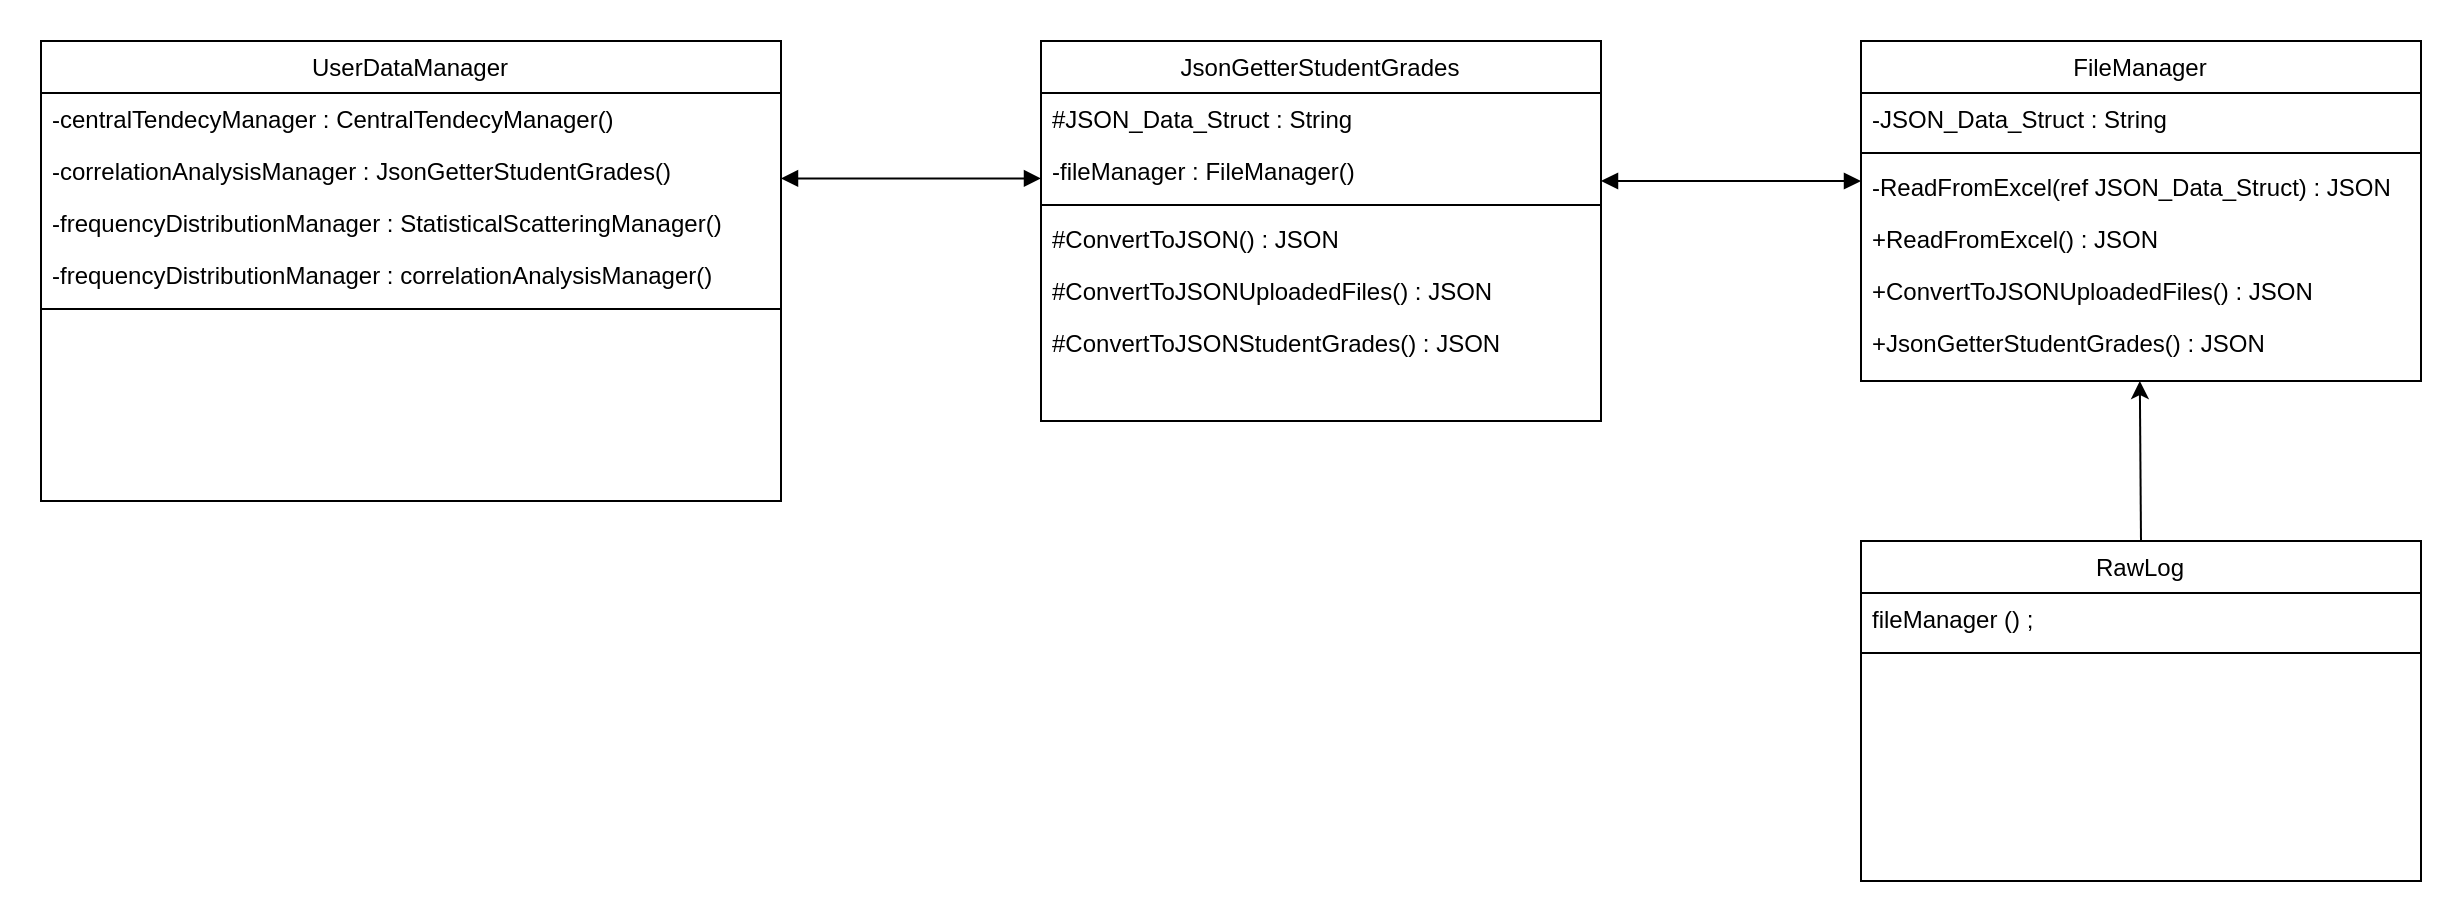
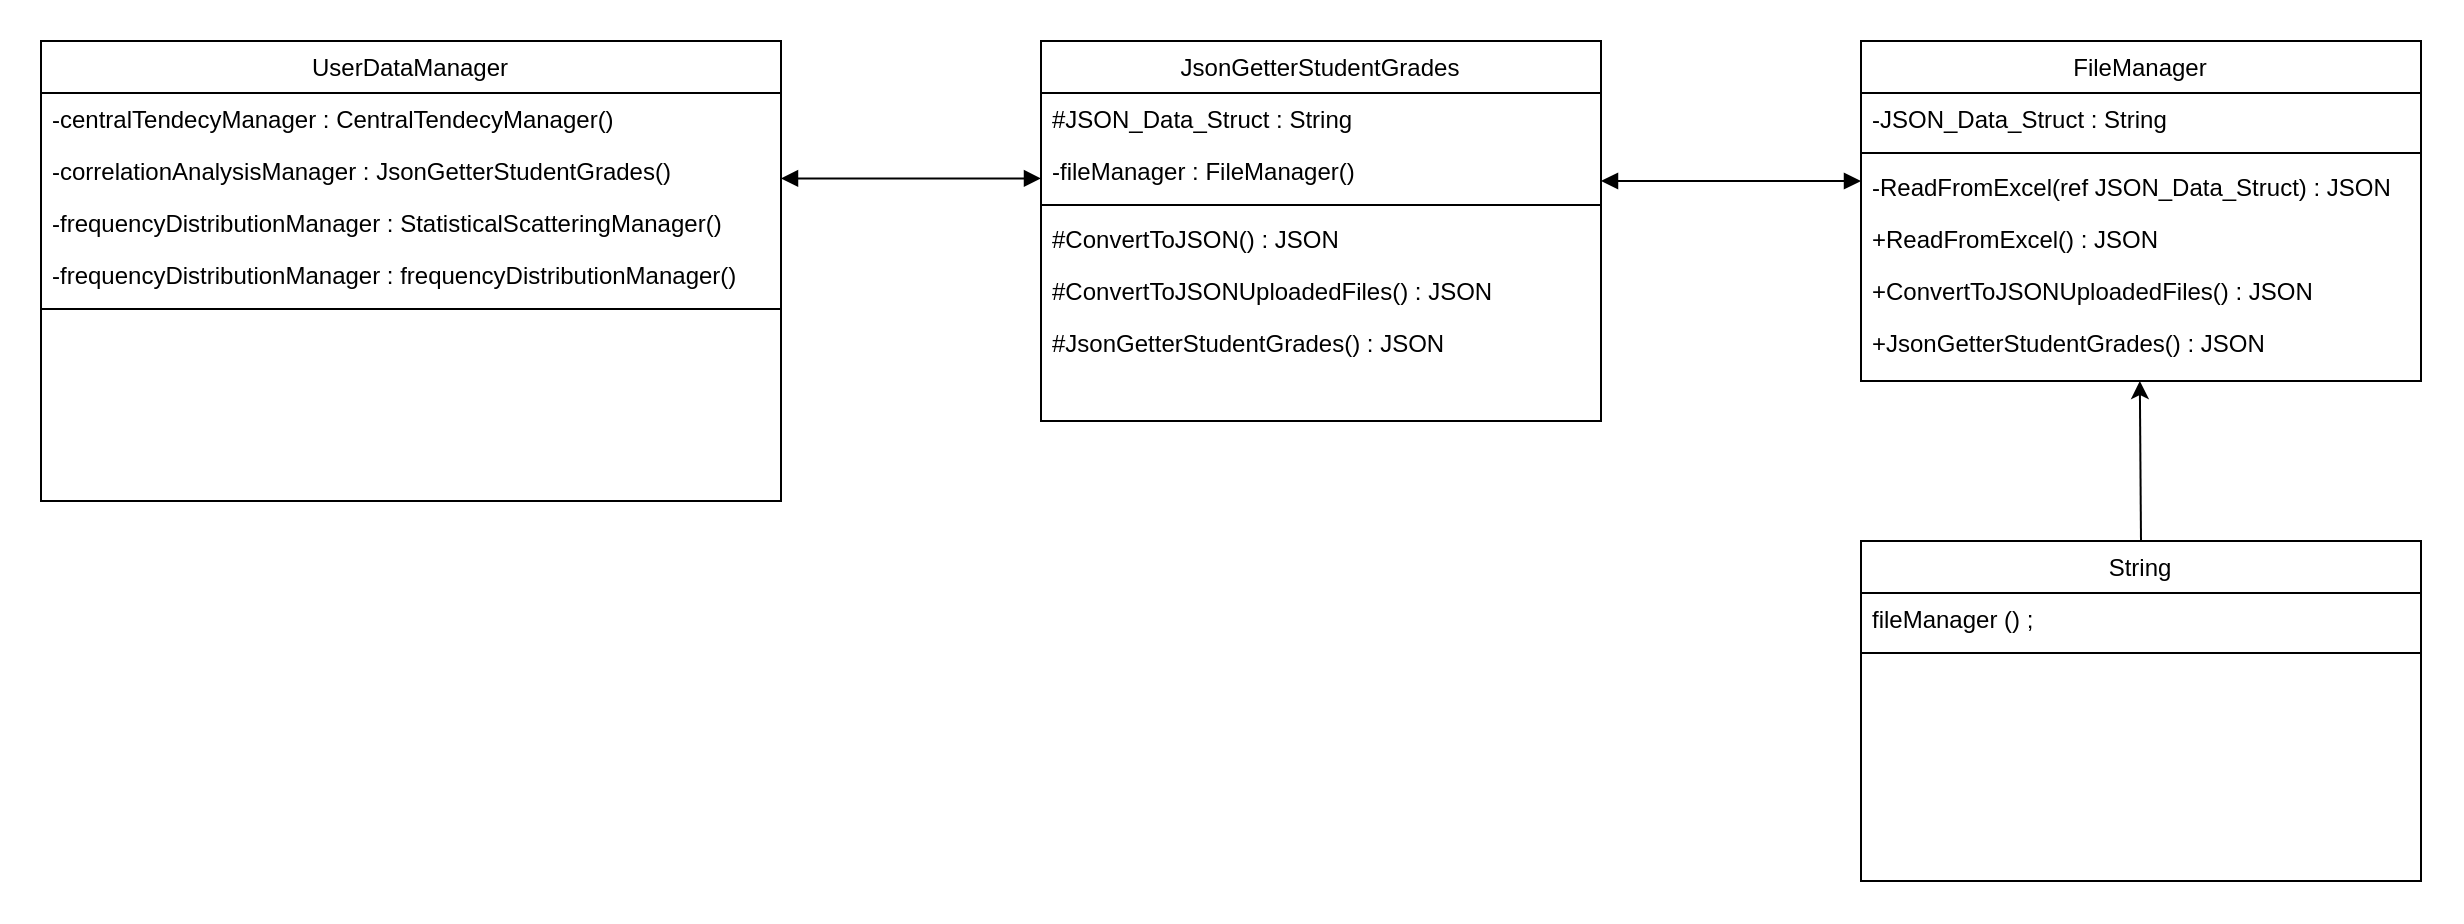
  <mxCell id="0" />
  <mxCell id="1" parent="0" />
  <mxCell id="2" value="JsonGetterStudentGrades" style="swimlane;fontStyle=0;align=center;verticalAlign=top;childLayout=stackLayout;horizontal=1;startSize=26;horizontalStack=0;resizeParent=1;resizeLast=0;collapsible=1;marginBottom=0;rounded=0;shadow=0;strokeWidth=1;" parent="1" vertex="1"><mxGeometry x="520" y="20" width="280" height="190" as="geometry"><mxRectangle x="230" y="140" width="160" height="26" as="alternateBounds" /></mxGeometry></mxCell>
  <mxCell id="3" value="#JSON_Data_Struct : String" style="text;align=left;verticalAlign=top;spacingLeft=4;spacingRight=4;overflow=hidden;rotatable=0;points=[[0,0.5],[1,0.5]];portConstraint=eastwest;" parent="2" vertex="1"><mxGeometry y="26" width="280" height="26" as="geometry" /></mxCell>
  <mxCell id="4" value="-fileManager : FileManager()" style="text;align=left;verticalAlign=top;spacingLeft=4;spacingRight=4;overflow=hidden;rotatable=0;points=[[0,0.5],[1,0.5]];portConstraint=eastwest;" parent="2" vertex="1"><mxGeometry y="52" width="280" height="26" as="geometry" /></mxCell>
  <mxCell id="5" value="" style="line;html=1;strokeWidth=1;align=left;verticalAlign=middle;spacingTop=-1;spacingLeft=3;spacingRight=3;rotatable=0;labelPosition=right;points=[];portConstraint=eastwest;" parent="2" vertex="1"><mxGeometry y="78" width="280" height="8" as="geometry" /></mxCell>
  <mxCell id="6" value="#ConvertToJSON() : JSON" style="text;align=left;verticalAlign=top;spacingLeft=4;spacingRight=4;overflow=hidden;rotatable=0;points=[[0,0.5],[1,0.5]];portConstraint=eastwest;" parent="2" vertex="1"><mxGeometry y="86" width="280" height="26" as="geometry" /></mxCell>
  <mxCell id="7" value="#ConvertToJSONUploadedFiles() : JSON" style="text;align=left;verticalAlign=top;spacingLeft=4;spacingRight=4;overflow=hidden;rotatable=0;points=[[0,0.5],[1,0.5]];portConstraint=eastwest;" parent="2" vertex="1"><mxGeometry y="112" width="280" height="26" as="geometry" /></mxCell>
- <mxCell id="8" value="#ConvertToJSONStudentGrades() : JSON" style="text;align=left;verticalAlign=top;spacingLeft=4;spacingRight=4;overflow=hidden;rotatable=0;points=[[0,0.5],[1,0.5]];portConstraint=eastwest;" parent="2" vertex="1"><mxGeometry y="138" width="280" height="26" as="geometry" /></mxCell>
+ <mxCell id="8" value="#JsonGetterStudentGrades() : JSON" style="text;align=left;verticalAlign=top;spacingLeft=4;spacingRight=4;overflow=hidden;rotatable=0;points=[[0,0.5],[1,0.5]];portConstraint=eastwest;" parent="2" vertex="1"><mxGeometry y="138" width="280" height="26" as="geometry" /></mxCell>
  <mxCell id="9" value="FileManager" style="swimlane;fontStyle=0;align=center;verticalAlign=top;childLayout=stackLayout;horizontal=1;startSize=26;horizontalStack=0;resizeParent=1;resizeLast=0;collapsible=1;marginBottom=0;rounded=0;shadow=0;strokeWidth=1;" parent="1" vertex="1"><mxGeometry x="930" y="20" width="280" height="170" as="geometry"><mxRectangle x="340" y="380" width="170" height="26" as="alternateBounds" /></mxGeometry></mxCell>
  <mxCell id="10" value="-JSON_Data_Struct : String" style="text;align=left;verticalAlign=top;spacingLeft=4;spacingRight=4;overflow=hidden;rotatable=0;points=[[0,0.5],[1,0.5]];portConstraint=eastwest;" parent="9" vertex="1"><mxGeometry y="26" width="280" height="26" as="geometry" /></mxCell>
  <mxCell id="11" value="" style="line;html=1;strokeWidth=1;align=left;verticalAlign=middle;spacingTop=-1;spacingLeft=3;spacingRight=3;rotatable=0;labelPosition=right;points=[];portConstraint=eastwest;" parent="9" vertex="1"><mxGeometry y="52" width="280" height="8" as="geometry" /></mxCell>
  <mxCell id="12" value="-ReadFromExcel(ref JSON_Data_Struct) : JSON" style="text;align=left;verticalAlign=top;spacingLeft=4;spacingRight=4;overflow=hidden;rotatable=0;points=[[0,0.5],[1,0.5]];portConstraint=eastwest;" parent="9" vertex="1"><mxGeometry y="60" width="280" height="26" as="geometry" /></mxCell>
  <mxCell id="13" value="+ReadFromExcel() : JSON" style="text;align=left;verticalAlign=top;spacingLeft=4;spacingRight=4;overflow=hidden;rotatable=0;points=[[0,0.5],[1,0.5]];portConstraint=eastwest;" parent="9" vertex="1"><mxGeometry y="86" width="280" height="26" as="geometry" /></mxCell>
  <mxCell id="14" value="+ConvertToJSONUploadedFiles() : JSON" style="text;align=left;verticalAlign=top;spacingLeft=4;spacingRight=4;overflow=hidden;rotatable=0;points=[[0,0.5],[1,0.5]];portConstraint=eastwest;" parent="9" vertex="1"><mxGeometry y="112" width="280" height="26" as="geometry" /></mxCell>
  <mxCell id="15" value="+JsonGetterStudentGrades() : JSON" style="text;align=left;verticalAlign=top;spacingLeft=4;spacingRight=4;overflow=hidden;rotatable=0;points=[[0,0.5],[1,0.5]];portConstraint=eastwest;" parent="9" vertex="1"><mxGeometry y="138" width="280" height="26" as="geometry" /></mxCell>
  <mxCell id="16" value="" style="endArrow=block;startArrow=block;endFill=1;startFill=1;html=1;rounded=0;" parent="1" edge="1"><mxGeometry width="160" relative="1" as="geometry"><mxPoint x="800" y="90" as="sourcePoint" /><mxPoint x="930" y="90" as="targetPoint" /></mxGeometry></mxCell>
  <mxCell id="17" value="UserDataManager" style="swimlane;fontStyle=0;align=center;verticalAlign=top;childLayout=stackLayout;horizontal=1;startSize=26;horizontalStack=0;resizeParent=1;resizeLast=0;collapsible=1;marginBottom=0;rounded=0;shadow=0;strokeWidth=1;" parent="1" vertex="1"><mxGeometry x="20" y="20" width="370" height="230" as="geometry"><mxRectangle x="230" y="140" width="160" height="26" as="alternateBounds" /></mxGeometry></mxCell>
  <mxCell id="18" value="-centralTendecyManager : CentralTendecyManager()" style="text;align=left;verticalAlign=top;spacingLeft=4;spacingRight=4;overflow=hidden;rotatable=0;points=[[0,0.5],[1,0.5]];portConstraint=eastwest;" parent="17" vertex="1"><mxGeometry y="26" width="370" height="26" as="geometry" /></mxCell>
  <mxCell id="19" value="-correlationAnalysisManager : JsonGetterStudentGrades()" style="text;align=left;verticalAlign=top;spacingLeft=4;spacingRight=4;overflow=hidden;rotatable=0;points=[[0,0.5],[1,0.5]];portConstraint=eastwest;" parent="17" vertex="1"><mxGeometry y="52" width="370" height="26" as="geometry" /></mxCell>
  <mxCell id="20" value="-frequencyDistributionManager : StatisticalScatteringManager()" style="text;align=left;verticalAlign=top;spacingLeft=4;spacingRight=4;overflow=hidden;rotatable=0;points=[[0,0.5],[1,0.5]];portConstraint=eastwest;" parent="17" vertex="1"><mxGeometry y="78" width="370" height="26" as="geometry" /></mxCell>
- <mxCell id="21" value="-frequencyDistributionManager : correlationAnalysisManager()" style="text;align=left;verticalAlign=top;spacingLeft=4;spacingRight=4;overflow=hidden;rotatable=0;points=[[0,0.5],[1,0.5]];portConstraint=eastwest;" parent="17" vertex="1"><mxGeometry y="104" width="370" height="26" as="geometry" /></mxCell>
+ <mxCell id="21" value="-frequencyDistributionManager : frequencyDistributionManager()" style="text;align=left;verticalAlign=top;spacingLeft=4;spacingRight=4;overflow=hidden;rotatable=0;points=[[0,0.5],[1,0.5]];portConstraint=eastwest;" parent="17" vertex="1"><mxGeometry y="104" width="370" height="26" as="geometry" /></mxCell>
  <mxCell id="22" value="" style="line;html=1;strokeWidth=1;align=left;verticalAlign=middle;spacingTop=-1;spacingLeft=3;spacingRight=3;rotatable=0;labelPosition=right;points=[];portConstraint=eastwest;" parent="17" vertex="1"><mxGeometry y="130" width="370" height="8" as="geometry" /></mxCell>
  <mxCell id="23" value="" style="endArrow=block;startArrow=block;endFill=1;startFill=1;html=1;rounded=0;" parent="1" edge="1"><mxGeometry width="160" relative="1" as="geometry"><mxPoint x="390" y="88.71" as="sourcePoint" /><mxPoint x="520" y="88.71" as="targetPoint" /></mxGeometry></mxCell>
  <mxCell id="24" value="" style="endArrow=classic;html=1;rounded=0;exitX=0.5;exitY=0;exitDx=0;exitDy=0;" parent="1" edge="1" source="25"><mxGeometry width="50" height="50" relative="1" as="geometry"><mxPoint x="1070" y="260" as="sourcePoint" /><mxPoint x="1069.41" y="190" as="targetPoint" /></mxGeometry></mxCell>
- <mxCell id="25" value="RawLog" style="swimlane;fontStyle=0;align=center;verticalAlign=top;childLayout=stackLayout;horizontal=1;startSize=26;horizontalStack=0;resizeParent=1;resizeLast=0;collapsible=1;marginBottom=0;rounded=0;shadow=0;strokeWidth=1;" parent="1" vertex="1"><mxGeometry x="930" y="270" width="280" height="170" as="geometry"><mxRectangle x="340" y="380" width="170" height="26" as="alternateBounds" /></mxGeometry></mxCell>
+ <mxCell id="25" value="String" style="swimlane;fontStyle=0;align=center;verticalAlign=top;childLayout=stackLayout;horizontal=1;startSize=26;horizontalStack=0;resizeParent=1;resizeLast=0;collapsible=1;marginBottom=0;rounded=0;shadow=0;strokeWidth=1;" parent="1" vertex="1"><mxGeometry x="930" y="270" width="280" height="170" as="geometry"><mxRectangle x="340" y="380" width="170" height="26" as="alternateBounds" /></mxGeometry></mxCell>
  <mxCell id="26" value="fileManager () ;" style="text;align=left;verticalAlign=top;spacingLeft=4;spacingRight=4;overflow=hidden;rotatable=0;points=[[0,0.5],[1,0.5]];portConstraint=eastwest;" parent="25" vertex="1"><mxGeometry y="26" width="280" height="26" as="geometry" /></mxCell>
  <mxCell id="27" value="" style="line;html=1;strokeWidth=1;align=left;verticalAlign=middle;spacingTop=-1;spacingLeft=3;spacingRight=3;rotatable=0;labelPosition=right;points=[];portConstraint=eastwest;" parent="25" vertex="1"><mxGeometry y="52" width="280" height="8" as="geometry" /></mxCell>
